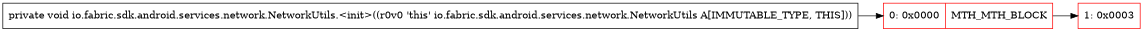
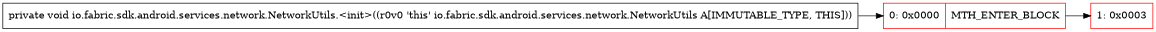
  digraph {
    rankdir=LR
    node [color=red shape=record]
-   n1 [label="{0\:\ 0x0000|MTH_MTH_BLOCK\l}"]
+   n1 [label="{0\:\ 0x0000|MTH_ENTER_BLOCK\l}"]
    n2 [label="{1\:\ 0x0003}"]
    n3 [label="{private void io.fabric.sdk.android.services.network.NetworkUtils.\<init\>((r0v0 'this' io.fabric.sdk.android.services.network.NetworkUtils A[IMMUTABLE_TYPE, THIS])) }" color=""]
    subgraph cluster_1 {
      label="R(0)"
    }
    n1 -> n2
    n3 -> n1
  }
